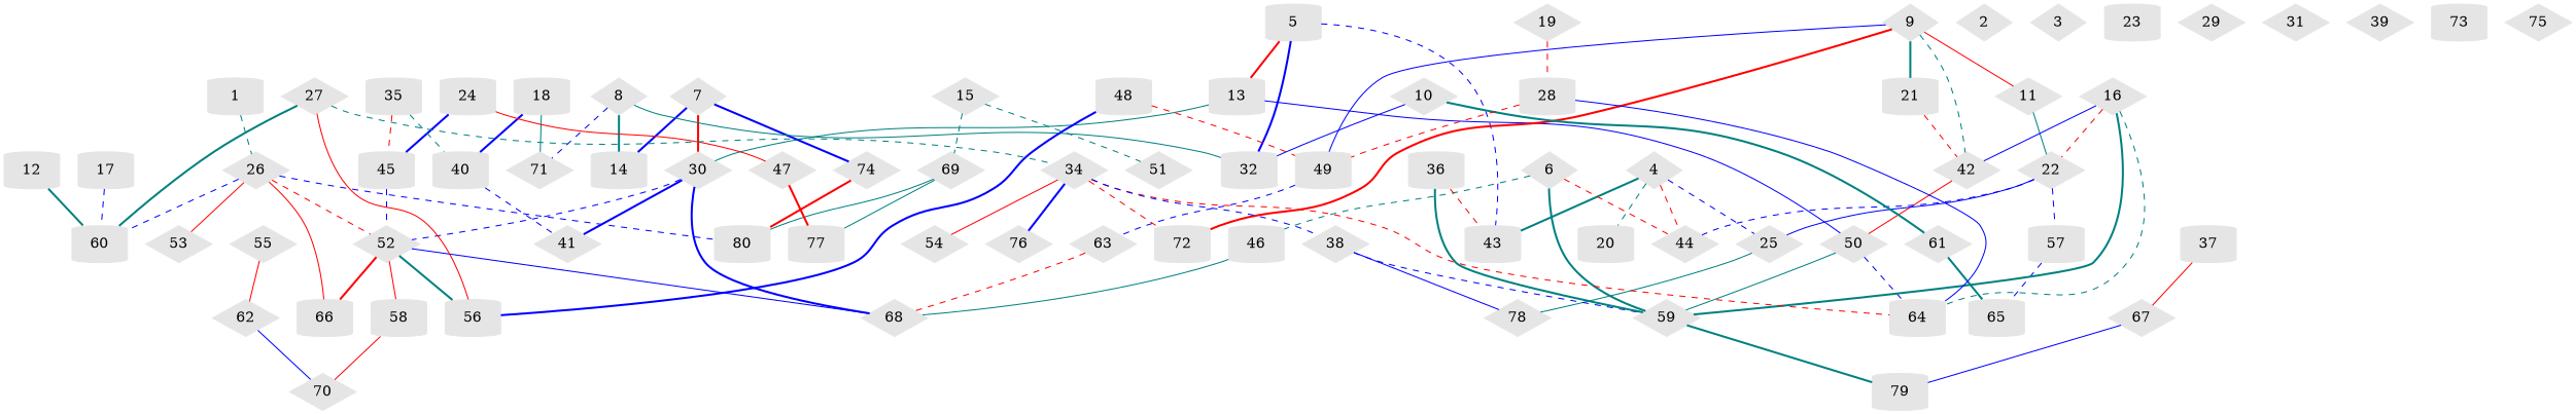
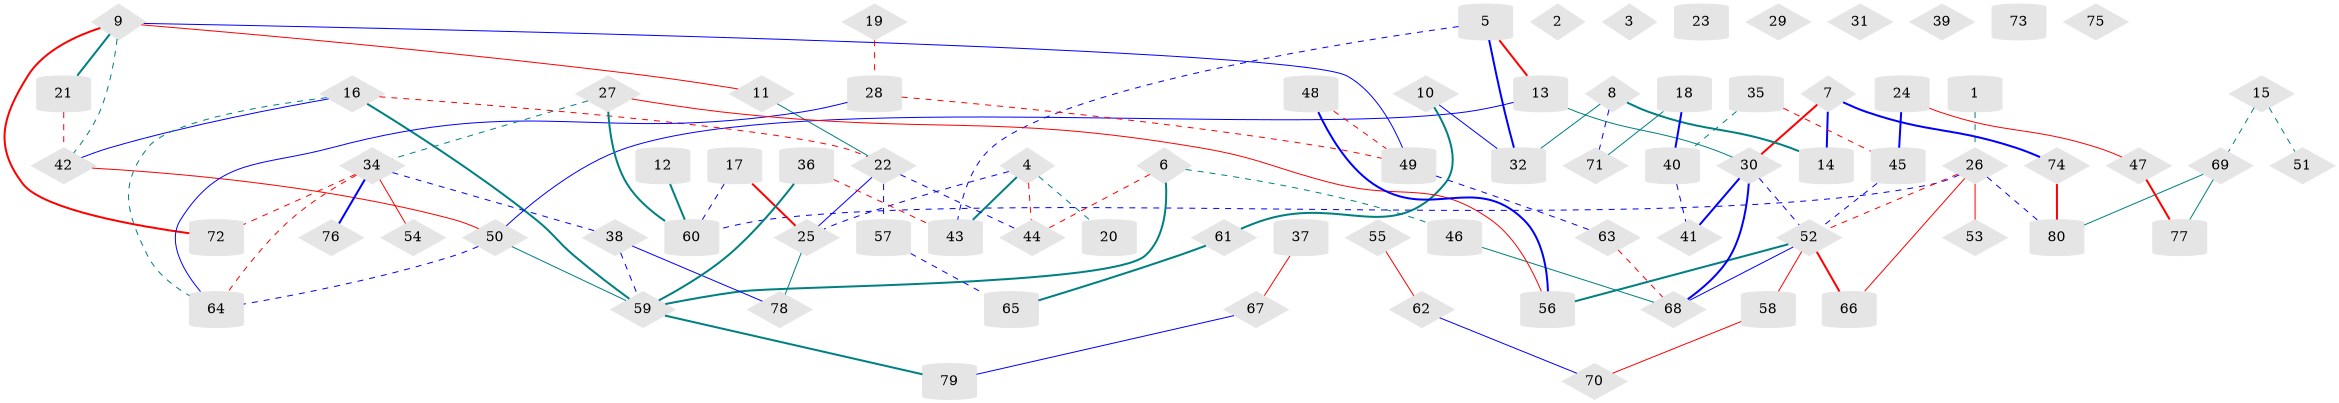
  graph {
    node [color=gray90 shape=diamond style=filled]
    edge [color=blue style=dashed]
    1 [shape=cylinder]
    26
    60 [shape=cylinder]
    52
    53
    66 [shape=cylinder]
    80 [shape=cylinder]
    2
    3
    20 [shape=cylinder]
    4
    25
    43 [shape=cylinder]
    44
    78
    5 [shape=cylinder]
    13 [shape=cylinder]
    32 [shape=cylinder]
    30
    50
    6
    46 [shape=cylinder]
    59
    68
    79 [shape=cylinder]
    14 [shape=cylinder]
    7
    74
    41
    8
    71
    9
    11
    21 [shape=cylinder]
    42
    49 [shape=cylinder]
    72 [shape=cylinder]
    22
    63
    10
    61
    65 [shape=cylinder]
    57 [shape=cylinder]
    12 [shape=cylinder]
    64 [shape=cylinder]
    15
    51
    69
    77 [shape=cylinder]
    16
    17 [shape=cylinder]
    18 [shape=cylinder]
    40 [shape=cylinder]
    28 [shape=cylinder]
    19
    23 [shape=cylinder]
    24 [shape=cylinder]
    45 [shape=cylinder]
    47
    56 [shape=cylinder]
    58 [shape=cylinder]
    27
    34
    38
    54
    76
    29
    31
    62
    70
    35 [shape=cylinder]
    36 [shape=cylinder]
    37 [shape=cylinder]
    67
    39
    48 [shape=cylinder]
    55
    73 [shape=cylinder]
    75
    1 -- 26 [color=teal]
    26 -- 60
    26 -- 52 [color=red]
    26 -- 53 [color=red style=solid]
    26 -- 66 [color=red style=solid]
    26 -- 80
    52 -- 66 [color=red style=bold]
    52 -- 68 [style=solid]
    52 -- 56 [color=teal style=bold]
    52 -- 58 [color=red style=solid]
    4 -- 20 [color=teal]
    4 -- 25
    4 -- 43 [color=teal style=bold]
    4 -- 44 [color=red]
    25 -- 78 [color=teal style=solid]
    5 -- 43
    5 -- 13 [color=red style=bold]
    5 -- 32 [style=bold]
    13 -- 30 [color=teal style=solid]
    13 -- 50 [style=solid]
    30 -- 52
    30 -- 68 [style=bold]
    30 -- 41 [style=bold]
    50 -- 59 [color=teal style=solid]
    50 -- 64
    6 -- 44 [color=red]
    6 -- 46 [color=teal]
    6 -- 59 [color=teal style=bold]
    46 -- 68 [color=teal style=solid]
    59 -- 79 [color=teal style=bold]
    7 -- 30 [color=red style=bold]
    7 -- 14 [style=bold]
    7 -- 74 [style=bold]
    74 -- 80 [color=red style=bold]
    8 -- 32 [color=teal style=solid]
    8 -- 14 [color=teal style=bold]
    8 -- 71
    9 -- 11 [color=red style=solid]
    9 -- 21 [color=teal style=bold]
    9 -- 42 [color=teal]
    9 -- 49 [style=solid]
    9 -- 72 [color=red style=bold]
    11 -- 22 [color=teal style=solid]
    21 -- 42 [color=red]
    42 -- 50 [color=red style=solid]
    49 -- 63
    22 -- 25 [style=solid]
    22 -- 44
    22 -- 57
    63 -- 68 [color=red]
    10 -- 32 [style=solid]
    10 -- 61 [color=teal style=bold]
    61 -- 65 [color=teal style=bold]
    57 -- 65
    12 -- 60 [color=teal style=bold]
    15 -- 51 [color=teal]
    15 -- 69 [color=teal]
    69 -- 80 [color=teal style=solid]
    69 -- 77 [color=teal style=solid]
    16 -- 59 [color=teal style=bold]
    16 -- 42 [style=solid]
    16 -- 22 [color=red]
    16 -- 64 [color=teal]
    17 -- 60
+   17 -- 25 [color=red style=bold]
    18 -- 71 [color=teal style=solid]
    18 -- 40 [style=bold]
    40 -- 41
    28 -- 49 [color=red]
    28 -- 64 [style=solid]
    19 -- 28 [color=red]
    24 -- 45 [style=bold]
    24 -- 47 [color=red style=solid]
    45 -- 52
    47 -- 77 [color=red style=bold]
    58 -- 70 [color=red style=solid]
    27 -- 60 [color=teal style=bold]
    27 -- 56 [color=red style=solid]
    27 -- 34 [color=teal]
    34 -- 72 [color=red]
    34 -- 64 [color=red]
    34 -- 38
    34 -- 54 [color=red style=solid]
    34 -- 76 [style=bold]
    38 -- 78 [style=solid]
    38 -- 59
    62 -- 70 [style=solid]
    35 -- 40 [color=teal]
    35 -- 45 [color=red]
    36 -- 43 [color=red]
    36 -- 59 [color=teal style=bold]
    37 -- 67 [color=red style=solid]
    67 -- 79 [style=solid]
    48 -- 49 [color=red]
    48 -- 56 [style=bold]
    55 -- 62 [color=red style=solid]
  }
